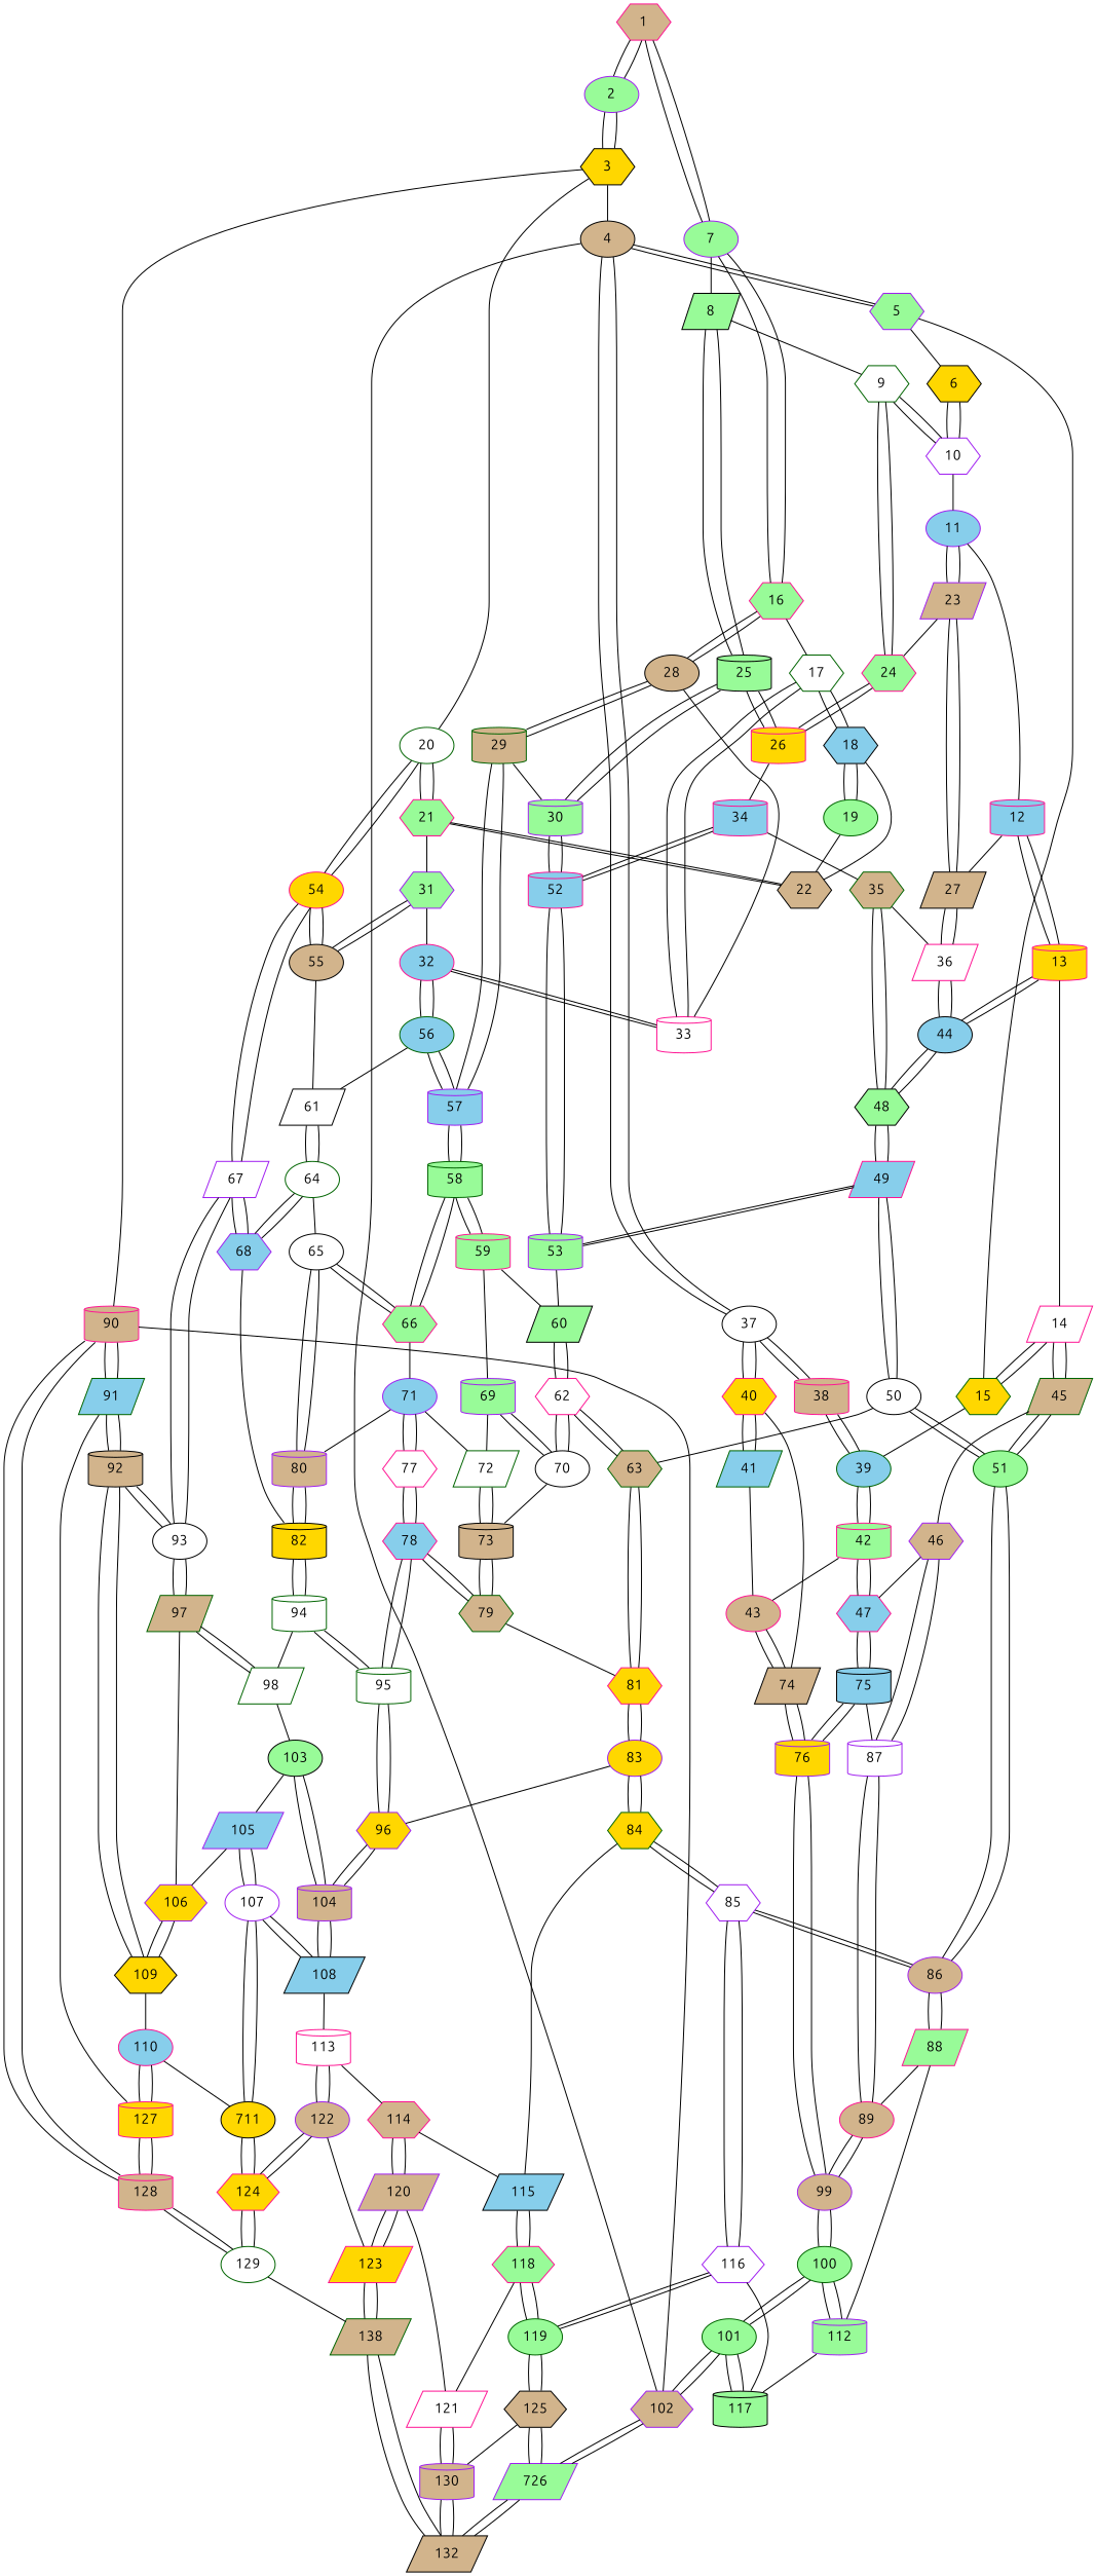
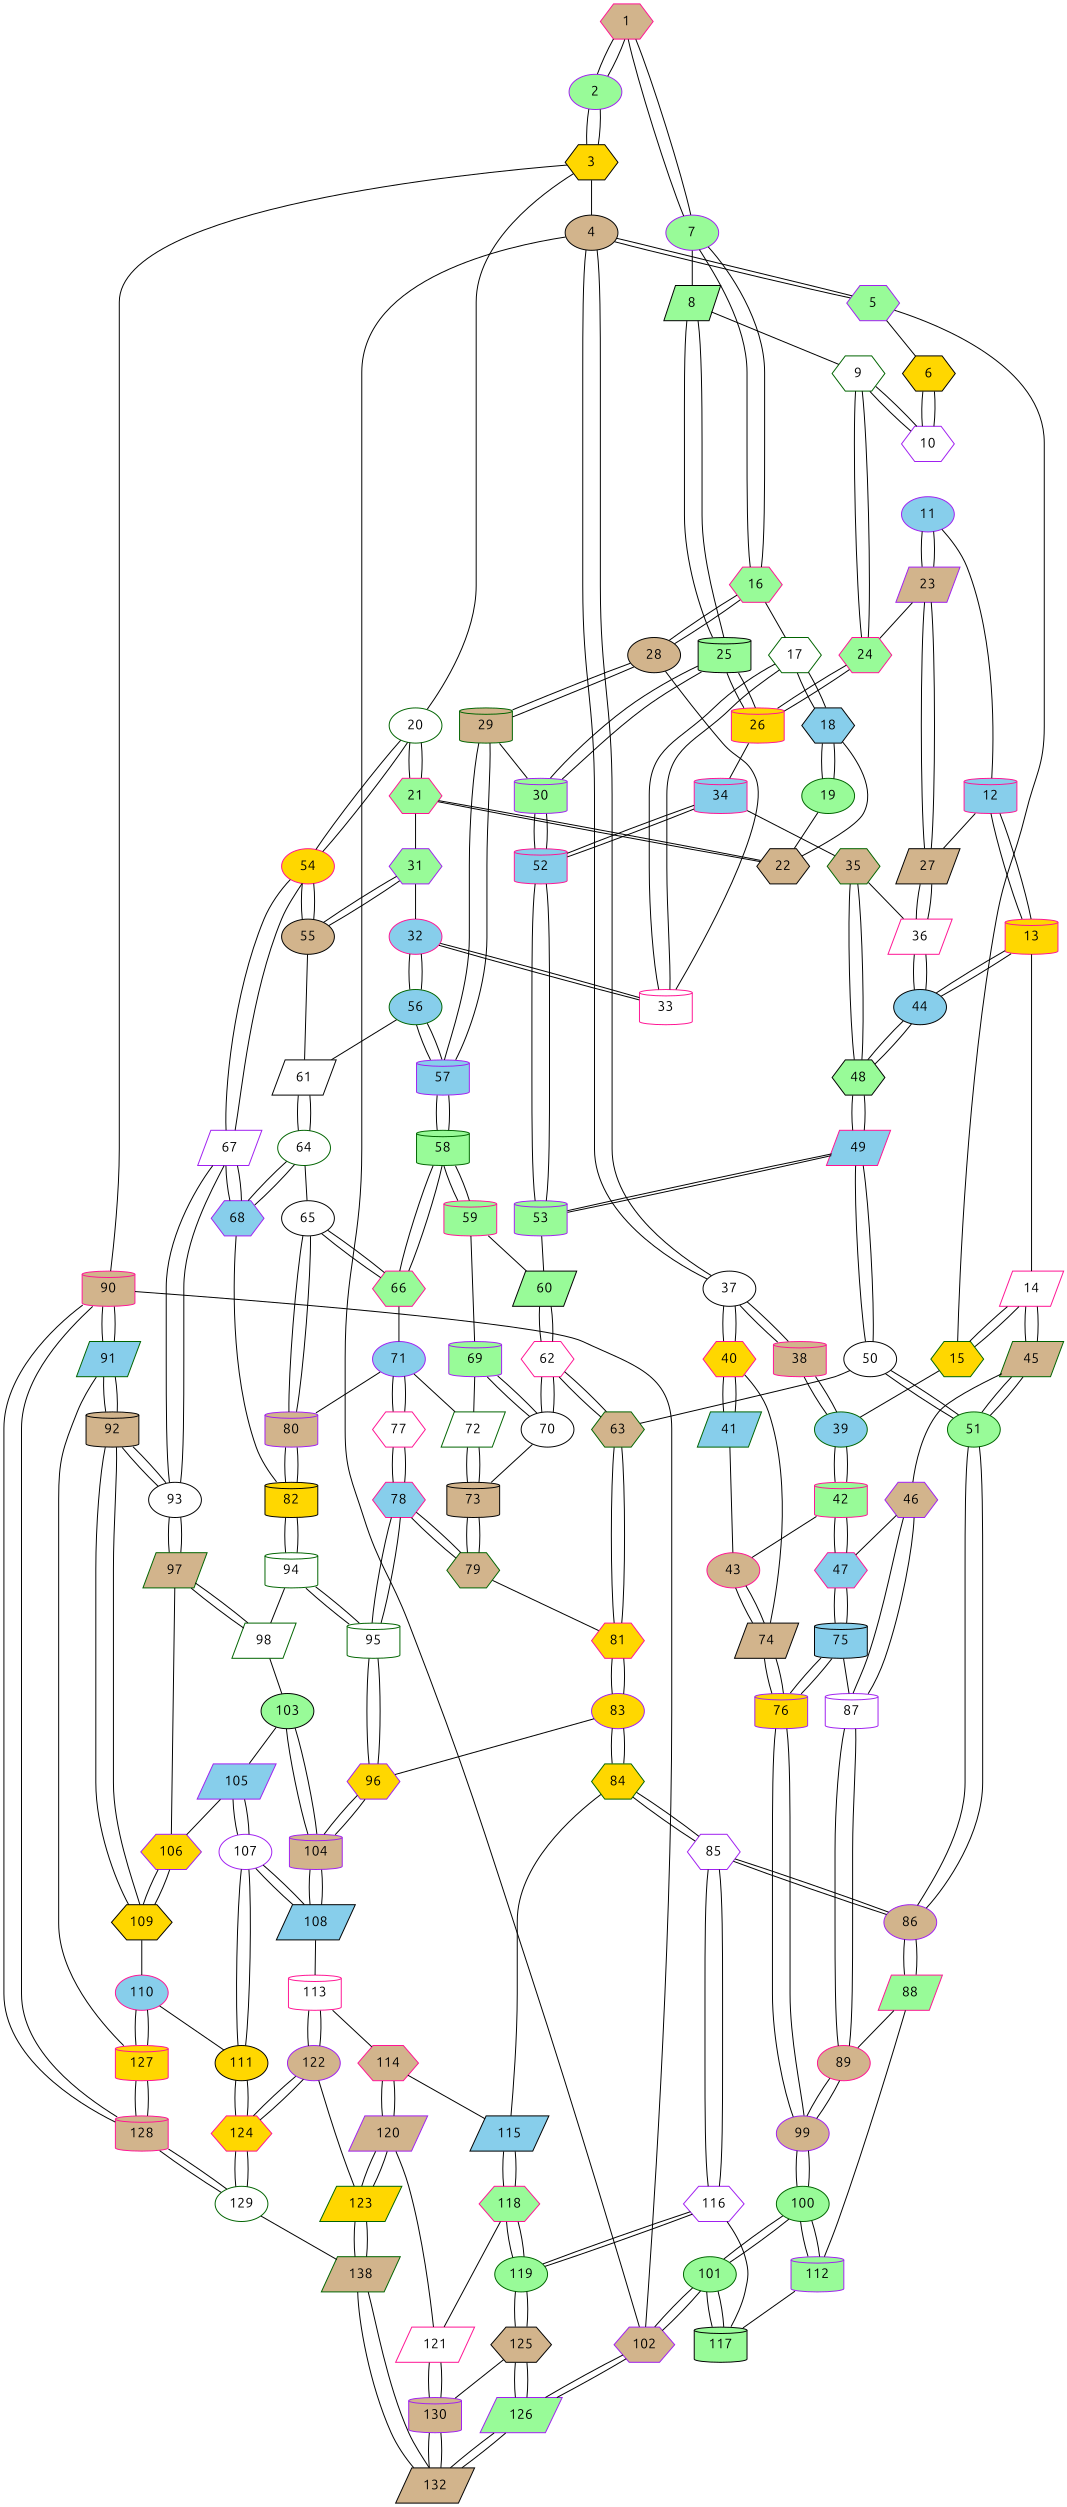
  graph {
    fontname=Ubuntu
    node [color=deeppink fillcolor=tan fontname=Ubuntu shape=hexagon style=filled]
    edge [fontname=Ubuntu]
    2 [color=purple fillcolor=palegreen shape=ellipse]
    1
    7 [color=purple fillcolor=palegreen shape=ellipse]
    3 [color=black fillcolor=gold]
    8 [color=black fillcolor=palegreen shape=parallelogram]
    16 [fillcolor=palegreen]
    4 [color=black shape=ellipse]
    20 [color=darkgreen fillcolor=white shape=ellipse]
    90 [shape=cylinder]
    5 [color=purple fillcolor=palegreen]
    37 [color=black fillcolor=white shape=ellipse]
    102 [color=purple]
    21 [fillcolor=palegreen]
    54 [fillcolor=gold shape=ellipse]
    91 [color=darkgreen fillcolor=skyblue shape=parallelogram]
    128 [shape=cylinder]
    6 [color=black fillcolor=gold]
    15 [color=darkgreen fillcolor=gold]
    38 [shape=cylinder]
    40 [fillcolor=gold]
-   126 [color=purple fillcolor=palegreen shape=parallelogram label=726]
+   126 [color=purple fillcolor=palegreen shape=parallelogram]
    10 [color=purple fillcolor=white]
    39 [color=darkgreen fillcolor=skyblue shape=ellipse]
    11 [color=purple fillcolor=skyblue shape=ellipse]
    9 [color=darkgreen fillcolor=white]
    25 [color=black fillcolor=palegreen shape=cylinder]
    17 [color=darkgreen fillcolor=white]
    28 [color=black shape=ellipse]
    24 [fillcolor=palegreen]
    26 [fillcolor=gold shape=cylinder]
    30 [color=purple fillcolor=palegreen shape=cylinder]
    12 [fillcolor=skyblue shape=cylinder]
    23 [color=purple shape=parallelogram]
    13 [fillcolor=gold shape=cylinder]
    27 [color=black shape=parallelogram]
    14 [fillcolor=white shape=parallelogram]
    44 [color=black fillcolor=skyblue shape=ellipse]
    36 [fillcolor=white shape=parallelogram]
    45 [color=darkgreen shape=parallelogram]
    48 [color=black fillcolor=palegreen]
    46 [color=purple]
    51 [color=darkgreen fillcolor=palegreen shape=ellipse]
    42 [fillcolor=palegreen shape=cylinder]
    18 [color=black fillcolor=skyblue]
    33 [fillcolor=white shape=cylinder]
    29 [color=darkgreen shape=cylinder]
    19 [color=darkgreen fillcolor=palegreen shape=ellipse]
    22 [color=black]
    31 [color=purple fillcolor=palegreen]
    55 [color=black shape=ellipse]
    67 [color=purple fillcolor=white shape=parallelogram]
    32 [fillcolor=skyblue shape=ellipse]
    34 [fillcolor=skyblue shape=cylinder]
    52 [fillcolor=skyblue shape=cylinder]
    35 [color=darkgreen]
    57 [color=purple fillcolor=skyblue shape=cylinder]
    58 [color=darkgreen fillcolor=palegreen shape=cylinder]
    53 [color=purple fillcolor=palegreen shape=cylinder]
    56 [color=darkgreen fillcolor=skyblue shape=ellipse]
    61 [color=black fillcolor=white shape=parallelogram]
    49 [fillcolor=skyblue shape=parallelogram]
    41 [color=darkgreen fillcolor=skyblue shape=parallelogram]
    74 [color=black shape=parallelogram]
    43 [shape=ellipse]
    47 [fillcolor=skyblue]
    76 [color=purple fillcolor=gold shape=cylinder]
    75 [color=black fillcolor=skyblue shape=cylinder]
    87 [color=purple fillcolor=white shape=cylinder]
    86 [color=purple shape=ellipse]
    89 [shape=ellipse]
    50 [color=black fillcolor=white shape=ellipse]
    63 [color=darkgreen]
    60 [color=black fillcolor=palegreen shape=parallelogram]
    81 [fillcolor=gold]
    88 [fillcolor=palegreen shape=parallelogram]
    62 [fillcolor=white]
    68 [color=purple fillcolor=skyblue]
    93 [color=black fillcolor=white shape=ellipse]
    64 [color=darkgreen fillcolor=white shape=ellipse]
    59 [fillcolor=palegreen shape=cylinder]
    66 [fillcolor=palegreen]
    69 [color=purple fillcolor=palegreen shape=cylinder]
    71 [color=purple fillcolor=skyblue shape=ellipse]
    70 [color=black fillcolor=white shape=ellipse]
    72 [color=darkgreen fillcolor=white shape=parallelogram]
    65 [color=black fillcolor=white shape=ellipse]
    73 [color=black shape=cylinder]
    83 [color=purple fillcolor=gold shape=ellipse]
    80 [color=purple shape=cylinder]
    82 [color=black fillcolor=gold shape=cylinder]
    77 [fillcolor=white]
    97 [color=darkgreen shape=parallelogram]
    94 [color=darkgreen fillcolor=white shape=cylinder]
    79 [color=darkgreen]
    78 [fillcolor=skyblue]
    99 [color=purple shape=ellipse]
    100 [color=darkgreen fillcolor=palegreen shape=ellipse]
    95 [color=darkgreen fillcolor=white shape=cylinder]
    96 [color=purple fillcolor=gold]
    84 [color=darkgreen fillcolor=gold]
    98 [color=darkgreen fillcolor=white shape=parallelogram]
    85 [color=purple fillcolor=white]
    115 [color=black fillcolor=skyblue shape=parallelogram]
    104 [color=purple shape=cylinder]
    116 [color=purple fillcolor=white]
    118 [fillcolor=palegreen]
    117 [color=black fillcolor=palegreen shape=cylinder]
    119 [color=darkgreen fillcolor=palegreen shape=ellipse]
    112 [color=purple fillcolor=palegreen shape=cylinder]
    92 [color=black shape=cylinder]
    127 [fillcolor=gold shape=cylinder]
    129 [color=darkgreen fillcolor=white shape=ellipse]
    109 [color=black fillcolor=gold]
    110 [fillcolor=skyblue shape=ellipse]
    106 [color=purple fillcolor=gold]
    103 [color=black fillcolor=palegreen shape=ellipse]
    108 [color=black fillcolor=skyblue shape=parallelogram]
    105 [color=purple fillcolor=skyblue shape=parallelogram]
    101 [color=darkgreen fillcolor=palegreen shape=ellipse]
    132 [color=black shape=parallelogram]
    107 [color=purple fillcolor=white shape=ellipse]
    113 [fillcolor=white shape=cylinder]
-   111 [color=black fillcolor=gold shape=ellipse label=711]
+   111 [color=black fillcolor=gold shape=ellipse]
    124 [fillcolor=gold]
    114
    122 [color=purple shape=ellipse]
    120 [color=purple shape=parallelogram]
-   123 [fillcolor=gold shape=parallelogram]
+   123 [color=darkgreen fillcolor=gold shape=parallelogram]
    121 [fillcolor=white shape=parallelogram]
    125 [color=black]
    130 [color=purple shape=cylinder]
    n132 [color=darkgreen label=138 shape=parallelogram]
    2 -- 3
    2 -- 3
    1 -- 2
    1 -- 2
    1 -- 7
    1 -- 7
    7 -- 8
    7 -- 16
    7 -- 16
    3 -- 4
    3 -- 20
    3 -- 90
    8 -- 9
    8 -- 25
    8 -- 25
    16 -- 17
    16 -- 28
    16 -- 28
    4 -- 5
    4 -- 5
    4 -- 37
    4 -- 37
    4 -- 102
    20 -- 21
    20 -- 21
    20 -- 54
    20 -- 54
    90 -- 102
    90 -- 91
    90 -- 91
    90 -- 128
    90 -- 128
    5 -- 6
    5 -- 15
    37 -- 38
    37 -- 38
    37 -- 40
    37 -- 40
    102 -- 126
    102 -- 126
    21 -- 22
    21 -- 22
    21 -- 31
    54 -- 55
    54 -- 55
    54 -- 67
    54 -- 67
    91 -- 92
    91 -- 92
    91 -- 127
    128 -- 129
    128 -- 129
    6 -- 10
    6 -- 10
    15 -- 39
    38 -- 39
    38 -- 39
    40 -- 41
    40 -- 41
    40 -- 74
    126 -- 132
    126 -- 132
-   10 -- 11
    39 -- 42
    39 -- 42
    11 -- 12
    11 -- 23
    11 -- 23
    9 -- 10
    9 -- 10
    9 -- 24
    9 -- 24
    25 -- 26
    25 -- 26
    25 -- 30
    25 -- 30
    17 -- 18
    17 -- 18
    17 -- 33
    17 -- 33
    28 -- 33
    28 -- 29
    28 -- 29
    24 -- 26
    24 -- 26
    26 -- 34
    30 -- 52
    30 -- 52
    12 -- 13
    12 -- 13
    12 -- 27
    23 -- 24
    23 -- 27
    23 -- 27
    13 -- 14
    13 -- 44
    13 -- 44
    27 -- 36
    27 -- 36
    14 -- 15
    14 -- 15
    14 -- 45
    14 -- 45
    44 -- 48
    44 -- 48
    36 -- 44
    36 -- 44
    45 -- 46
    45 -- 51
    45 -- 51
    48 -- 49
    48 -- 49
    46 -- 47
    46 -- 87
    46 -- 87
    51 -- 86
    51 -- 86
    42 -- 43
    42 -- 47
    42 -- 47
    18 -- 19
    18 -- 19
    18 -- 22
    29 -- 30
    29 -- 57
    29 -- 57
    19 -- 22
    31 -- 55
    31 -- 55
    31 -- 32
    55 -- 61
    67 -- 68
    67 -- 68
    67 -- 93
    67 -- 93
    32 -- 33
    32 -- 33
    32 -- 56
    32 -- 56
    34 -- 52
    34 -- 52
    34 -- 35
    52 -- 53
    52 -- 53
    35 -- 36
    35 -- 48
    35 -- 48
    57 -- 58
    57 -- 58
    58 -- 59
    58 -- 59
    58 -- 66
    58 -- 66
    53 -- 60
    56 -- 57
    56 -- 57
    56 -- 61
    61 -- 64
    61 -- 64
    49 -- 53
    49 -- 53
    49 -- 50
    49 -- 50
    41 -- 43
    74 -- 76
    74 -- 76
    43 -- 74
    43 -- 74
    47 -- 75
    47 -- 75
    76 -- 99
    76 -- 99
    75 -- 76
    75 -- 76
    75 -- 87
    87 -- 89
    87 -- 89
    86 -- 88
    86 -- 88
    89 -- 99
    89 -- 99
    50 -- 51
    50 -- 51
    50 -- 63
    63 -- 81
    63 -- 81
    60 -- 62
    60 -- 62
    81 -- 83
    81 -- 83
    88 -- 89
    88 -- 112
    62 -- 63
    62 -- 63
    62 -- 70
    62 -- 70
    68 -- 82
    93 -- 97
    93 -- 97
    64 -- 68
    64 -- 68
    64 -- 65
    59 -- 60
    59 -- 69
    66 -- 71
    69 -- 70
    69 -- 70
    69 -- 72
    71 -- 72
    71 -- 80
    71 -- 77
    71 -- 77
    70 -- 73
    72 -- 73
    72 -- 73
    65 -- 66
    65 -- 66
    65 -- 80
    65 -- 80
    73 -- 79
    73 -- 79
    83 -- 96
    83 -- 84
    83 -- 84
    80 -- 82
    80 -- 82
    82 -- 94
    82 -- 94
    77 -- 78
    77 -- 78
    97 -- 98
    97 -- 98
    97 -- 106
    94 -- 95
    94 -- 95
    94 -- 98
    79 -- 81
    78 -- 79
    78 -- 79
    78 -- 95
    78 -- 95
    99 -- 100
    99 -- 100
    100 -- 112
    100 -- 112
    100 -- 101
    100 -- 101
    95 -- 96
    95 -- 96
    96 -- 104
    96 -- 104
    84 -- 85
    84 -- 85
    84 -- 115
    98 -- 103
    85 -- 86
    85 -- 86
    85 -- 116
    85 -- 116
    115 -- 118
    115 -- 118
    104 -- 108
    104 -- 108
    116 -- 117
    116 -- 119
    116 -- 119
    118 -- 119
    118 -- 119
    118 -- 121
    119 -- 125
    119 -- 125
    112 -- 117
    92 -- 93
    92 -- 93
    92 -- 109
    92 -- 109
    127 -- 128
    127 -- 128
    129 -- n132
    109 -- 110
    110 -- 127
    110 -- 127
    110 -- 111
    106 -- 109
    106 -- 109
    103 -- 104
    103 -- 104
    103 -- 105
    108 -- 113
    105 -- 106
    105 -- 107
    105 -- 107
    101 -- 102
    101 -- 102
    101 -- 117
    101 -- 117
    107 -- 108
    107 -- 108
    107 -- 111
    107 -- 111
    113 -- 114
    113 -- 122
    113 -- 122
    111 -- 124
    111 -- 124
    124 -- 129
    124 -- 129
    114 -- 115
    114 -- 120
    114 -- 120
    122 -- 124
    122 -- 124
    122 -- 123
    120 -- 123
    120 -- 123
    120 -- 121
    123 -- n132
    123 -- n132
    121 -- 130
    121 -- 130
    125 -- 126
    125 -- 126
    125 -- 130
    130 -- 132
    130 -- 132
    n132 -- 132
    n132 -- 132
  }
